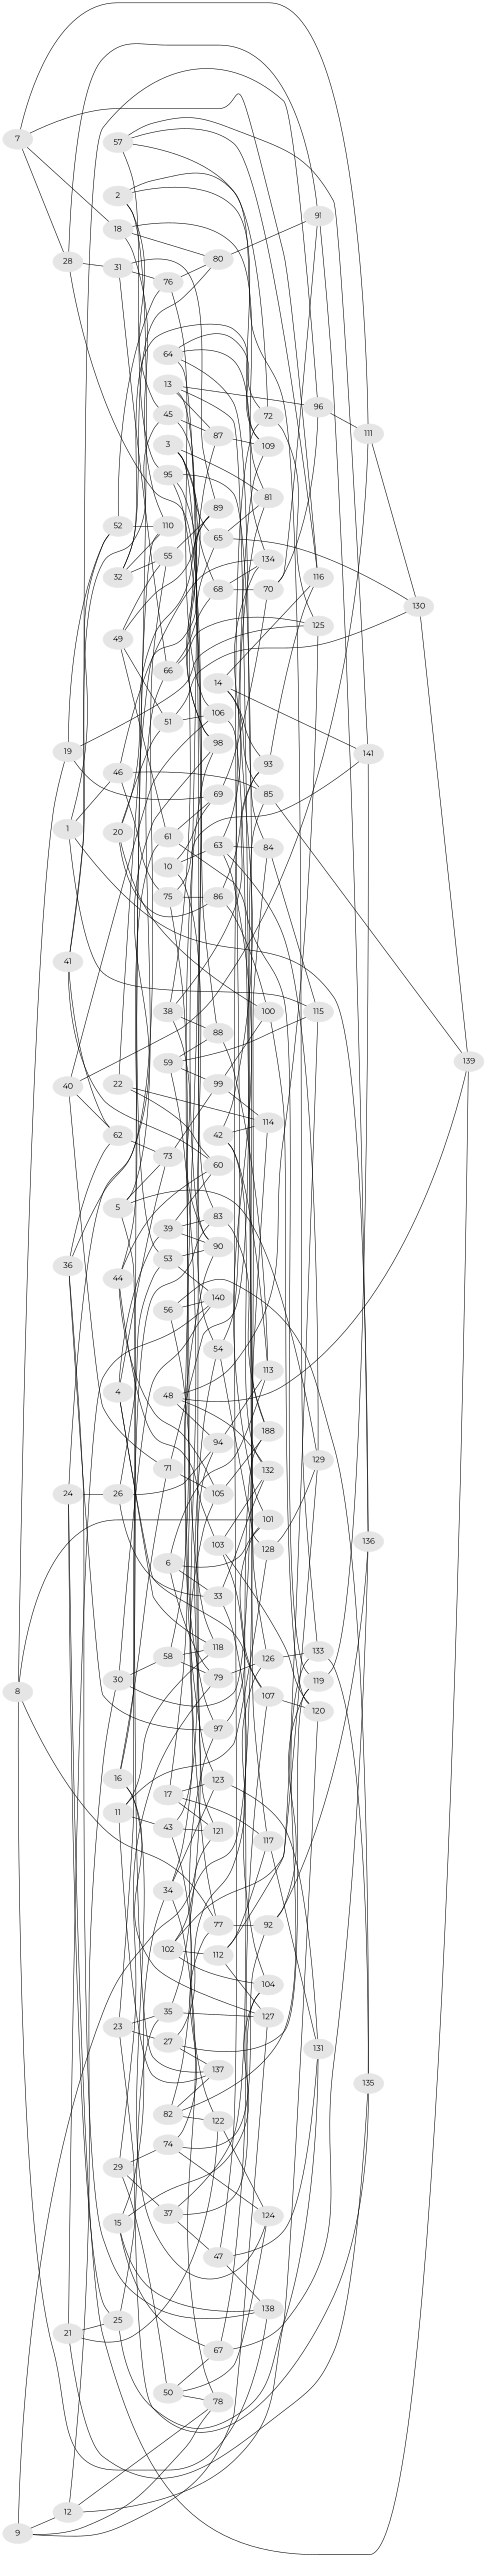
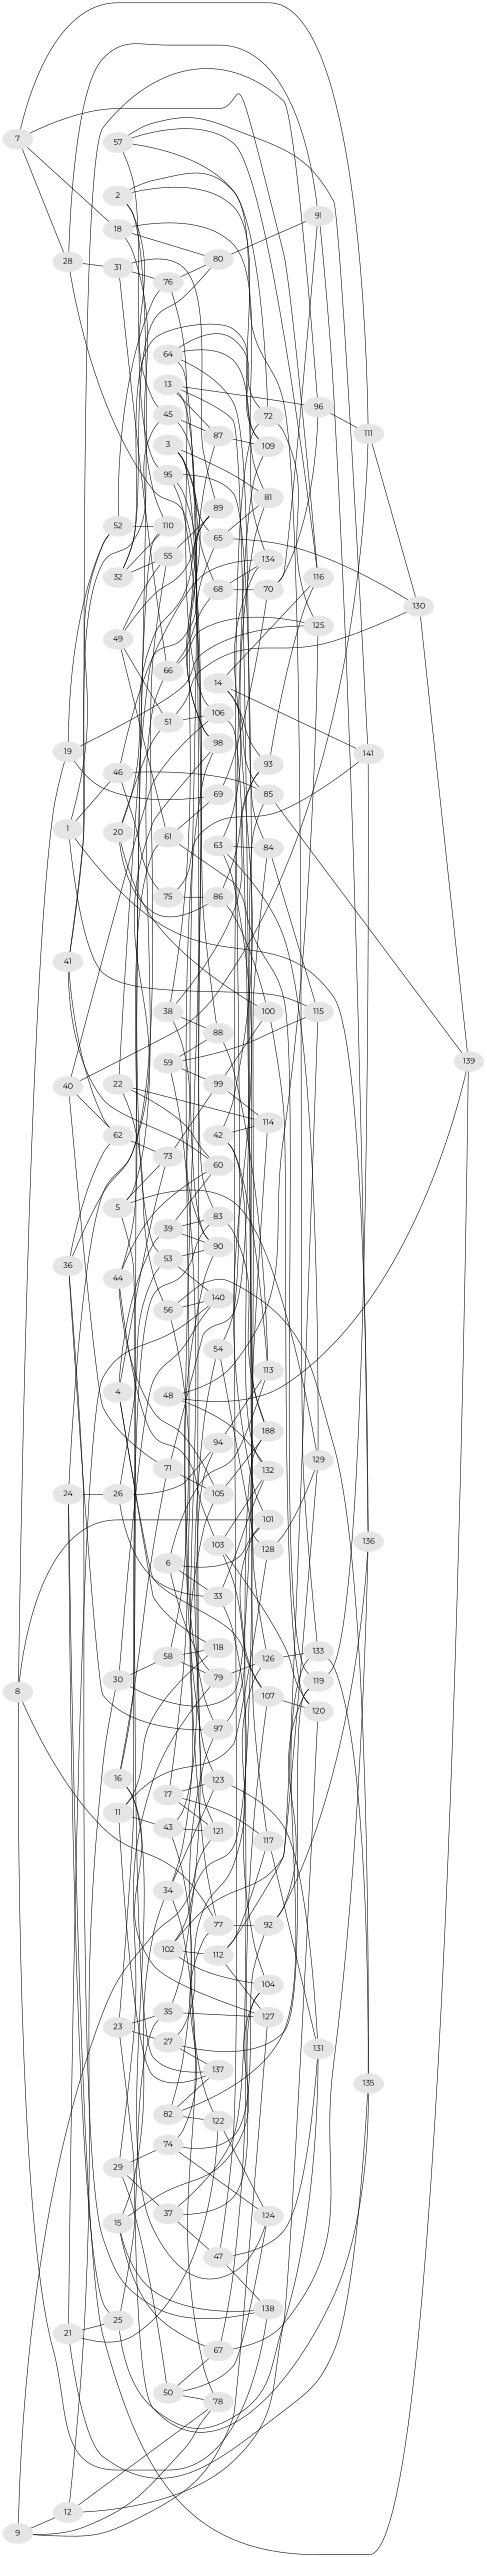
  graph {
    fontname=Montserrat
    rankdir=LR
    node [color=gray90 fontname=Montserrat style=filled]
    edge [fontname=Montserrat]
    1
    46
    52
    115
    136
    85
    75
    134
    110
    76
    2
    45
    53
    109
    133
    87
    65
    90
    140
    135
    3
    68
    81
    88
    98
    70
    113
    4
    39
    73
    107
    118
    60
    83
    99
    120
    5
    66
    129
    137
    125
    6
    33
    79
    101
    104
    132
    126
    7
    18
    28
    111
    116
    80
    31
    91
    130
    8
    19
    77
    138
    69
    92
    9
    12
    78
    121
    127
    30
-   10
    54
    63
    128
    72
    84
    11
    43
    122
    94
    58
    13
    96
    14
    93
    141
    139
    15
    34
    67
    123
    105
    16
    71
    124
    17
    117
    131
    20
    51
    86
    89
    100
    106
    21
    25
    35
    22
    56
    114
    97
    23
    27
    119
    n114 [label=188]
    24
    26
    55
    29
    37
    50
    74
    47
    32
    36
    62
    38
    40
    41
    42
    44
    61
    103
    48
    49
    57
    95
    59
    64
    82
    102
    112
    1 -- 46
    1 -- 52
    1 -- 115
    1 -- 136
    46 -- 85
    46 -- 75
    46 -- 134
    52 -- 110
    52 -- 76
    85 -- 139
-   75 -- 118
    75 -- 141
    75 -- 86
    76 -- 80
    76 -- 106
    2 -- 45
    2 -- 53
    2 -- 109
    2 -- 133
    45 -- 87
    45 -- 65
    53 -- 90
    53 -- 140
    133 -- 135
    87 -- 109
    65 -- 81
    65 -- 130
    3 -- 68
    3 -- 81
    3 -- 88
    3 -- 98
    68 -- 134
    68 -- 70
    88 -- 113
    70 -- 91
    70 -- 96
    4 -- 39
    4 -- 73
    4 -- 107
    4 -- 118
    39 -- 90
    39 -- 60
    39 -- 83
    73 -- 99
    107 -- 120
    83 -- n114
    99 -- 100
    99 -- 114
    5 -- 73
    5 -- 66
    5 -- 129
    5 -- 137
    66 -- 68
    66 -- 125
    6 -- 113
    6 -- 33
    6 -- 79
    6 -- 101
    33 -- 104
    33 -- 132
    79 -- 126
    126 -- 133
    7 -- 18
    7 -- 28
    7 -- 111
    7 -- 116
    18 -- 110
    18 -- 81
    18 -- 80
    28 -- 83
    28 -- 31
    28 -- 91
    111 -- 130
    80 -- 91
    31 -- 76
    31 -- 66
    31 -- 89
    91 -- 136
    130 -- 139
    8 -- 101
    8 -- 19
    8 -- 77
    8 -- 138
    19 -- 52
    19 -- 125
    19 -- 69
    77 -- 92
    69 -- 70
    92 -- 136
    92 -- 119
    9 -- 12
    9 -- 78
    9 -- 121
    9 -- 127
    12 -- 120
    12 -- 78
    12 -- 30
    30 -- 140
    30 -- 84
    30 -- 58
-   10 -- 69
-   10 -- 54
-   10 -- 63
    54 -- 128
    54 -- 72
    63 -- 134
    63 -- 129
    63 -- 101
    63 -- 84
    128 -- 129
    72 -- 125
    84 -- 115
    11 -- 118
    11 -- 137
    11 -- 128
    11 -- 43
    43 -- 121
    43 -- 122
    43 -- 94
    122 -- 124
    94 -- 113
    58 -- 98
    58 -- 118
    58 -- 79
    13 -- 87
    13 -- 90
    13 -- 126
    13 -- 96
    96 -- 111
    14 -- 85
    14 -- 116
    14 -- 93
    14 -- 141
    93 -- 116
    15 -- 104
    15 -- 138
    15 -- 34
    15 -- 67
    34 -- 78
    34 -- 123
    34 -- 105
    67 -- 136
    67 -- 107
    123 -- 131
    105 -- n114
    16 -- 110
    16 -- 127
    16 -- 71
    16 -- 124
    71 -- 85
    71 -- 105
    17 -- 90
    17 -- 121
    17 -- 123
    17 -- 117
    117 -- 131
    20 -- 51
    20 -- 86
    20 -- 89
    20 -- 100
    51 -- 130
    51 -- 106
    86 -- 93
    86 -- 100
    100 -- 120
    106 -- 117
    21 -- 140
    21 -- 135
    21 -- 122
    21 -- 25
    25 -- 131
    25 -- 35
    35 -- 127
    35 -- 54
    22 -- 65
    22 -- 60
+   22 -- 56
    22 -- 114
    56 -- 140
    56 -- 135
    56 -- 97
    97 -- 101
    23 -- 135
    23 -- 83
    23 -- 35
    23 -- 27
    27 -- 137
    27 -- 126
    27 -- 119
    119 -- 141
    24 -- 139
    24 -- 25
    24 -- 26
    24 -- 55
    26 -- 53
    26 -- 33
    26 -- 94
    55 -- 89
    29 -- 79
    29 -- 37
    29 -- 50
    29 -- 74
    37 -- 104
    37 -- n114
    37 -- 47
    50 -- 78
    50 -- 67
    50 -- 124
    74 -- 77
    74 -- 92
    74 -- 124
    47 -- 109
    47 -- 138
    47 -- 131
    32 -- 110
    32 -- 80
    32 -- 72
    32 -- 55
    36 -- 98
    36 -- 138
    36 -- 97
    36 -- 62
    62 -- 73
    38 -- 87
    38 -- 90
    38 -- 88
    38 -- 93
    40 -- 111
    40 -- 71
    40 -- 106
    40 -- 62
    41 -- 45
    41 -- 60
    41 -- 96
    41 -- 62
    42 -- 81
    42 -- 113
    42 -- 132
    42 -- 114
    44 -- 60
    44 -- 105
    44 -- 61
    44 -- 103
    61 -- 69
    61 -- 119
    103 -- 107
    103 -- 120
    103 -- 132
    48 -- 125
    48 -- 132
-   48 -- 94
    48 -- 139
    49 -- 51
    49 -- 89
    49 -- 55
    49 -- 61
    57 -- 116
    57 -- 72
    57 -- 141
    57 -- 95
    95 -- 98
    95 -- 123
    95 -- n114
    59 -- 115
    59 -- 88
    59 -- 99
    59 -- 77
    64 -- 134
    64 -- 109
    64 -- 121
    64 -- 84
    82 -- 133
    82 -- 137
    82 -- 122
    82 -- 97
    102 -- 129
    102 -- 104
    102 -- 114
    102 -- 112
    112 -- 115
    112 -- 127
    112 -- 117
  }
